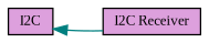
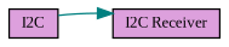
  digraph {
    rankdir=LR
    fontname="Liberation Serif"
    node [color=black fillcolor=plum fontname="Liberation Serif" fontsize=10 shape=box style=filled]
    n1 [height=0.2 label=I2C width=0.4]
    n2 [fontcolor=black height=0.2 label="I2C Receiver" width=0.4]
-   n1 -> n2 [dir=back fontname="Liberation Serif" fontsize=10 labelfontname=Helvetica labelfontsize=10 shape=plaintext style=solid color=teal]
+   n2 -> n1 [dir=back fontname="Liberation Serif" fontsize=10 labelfontname=Helvetica labelfontsize=10 shape=plaintext style=solid color=teal]
  }
